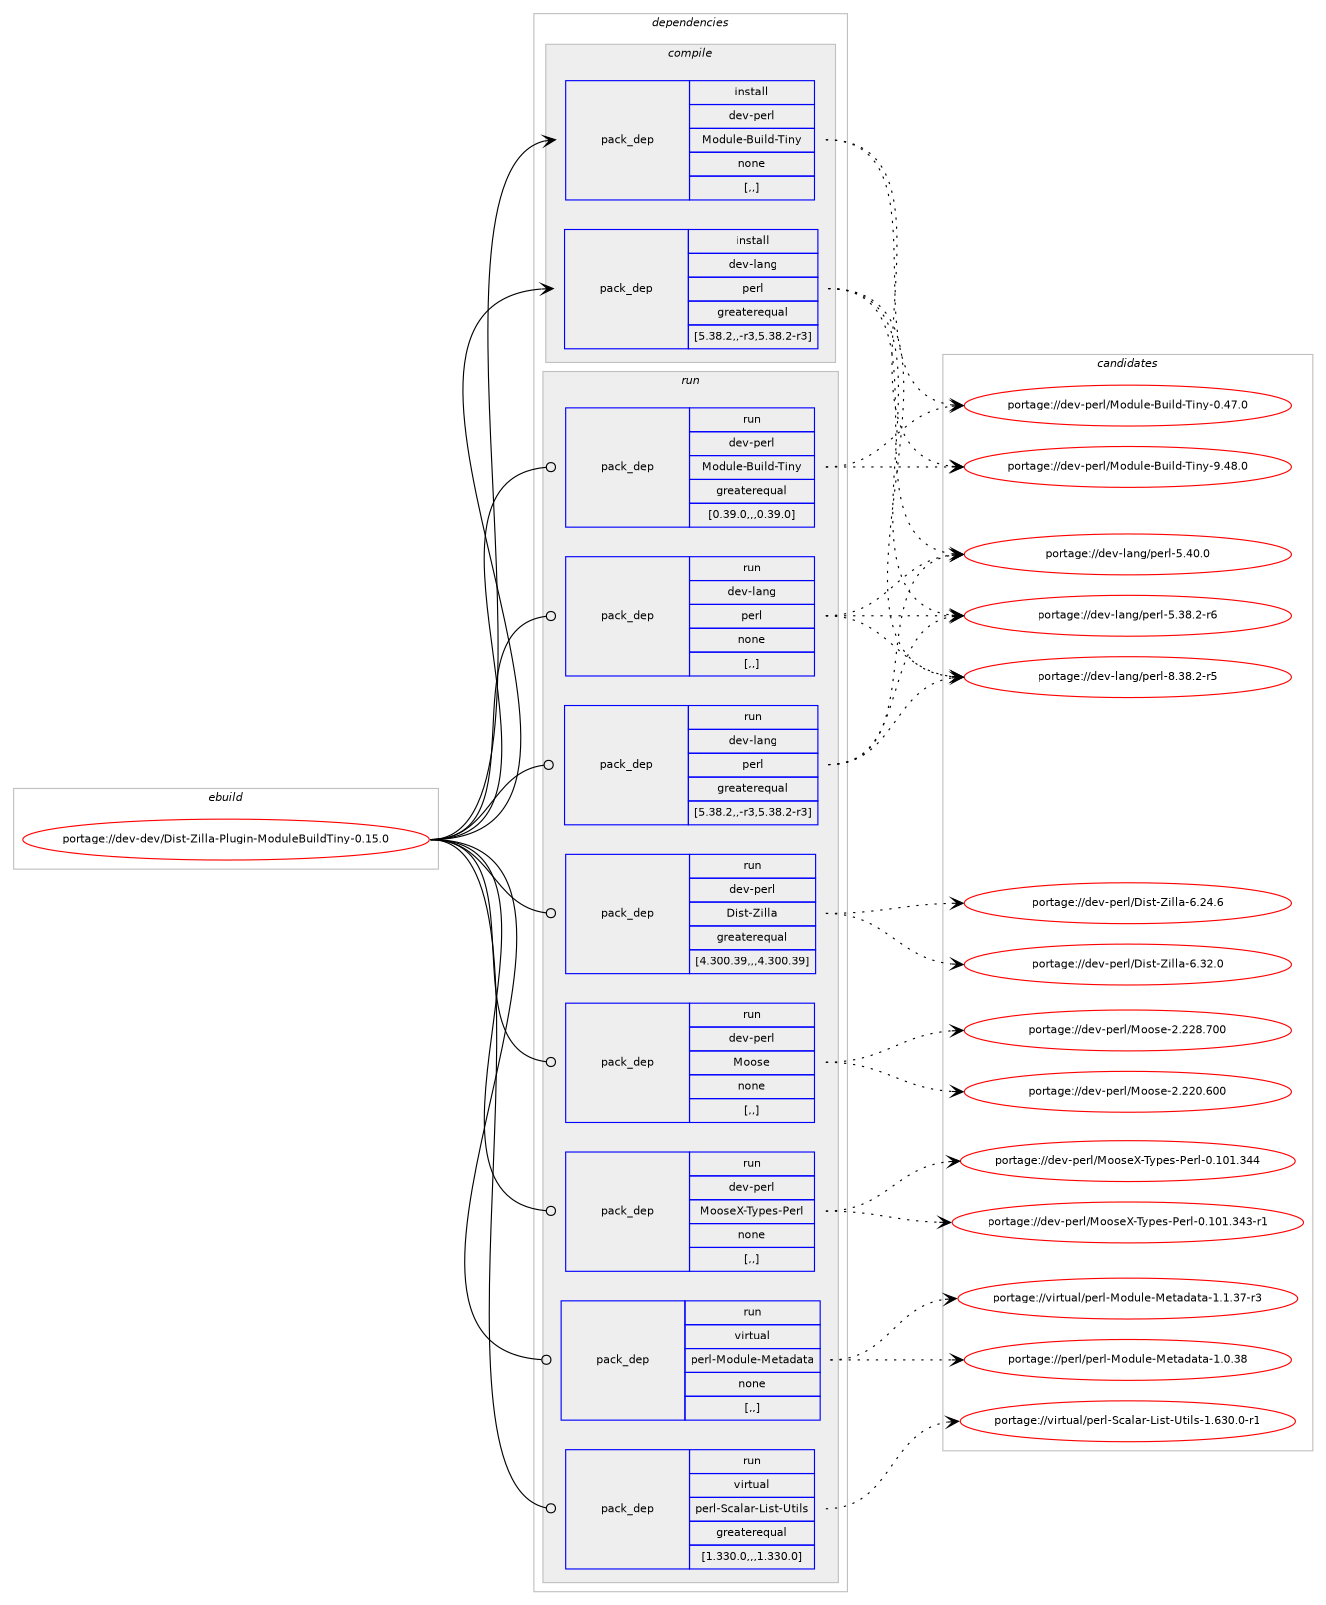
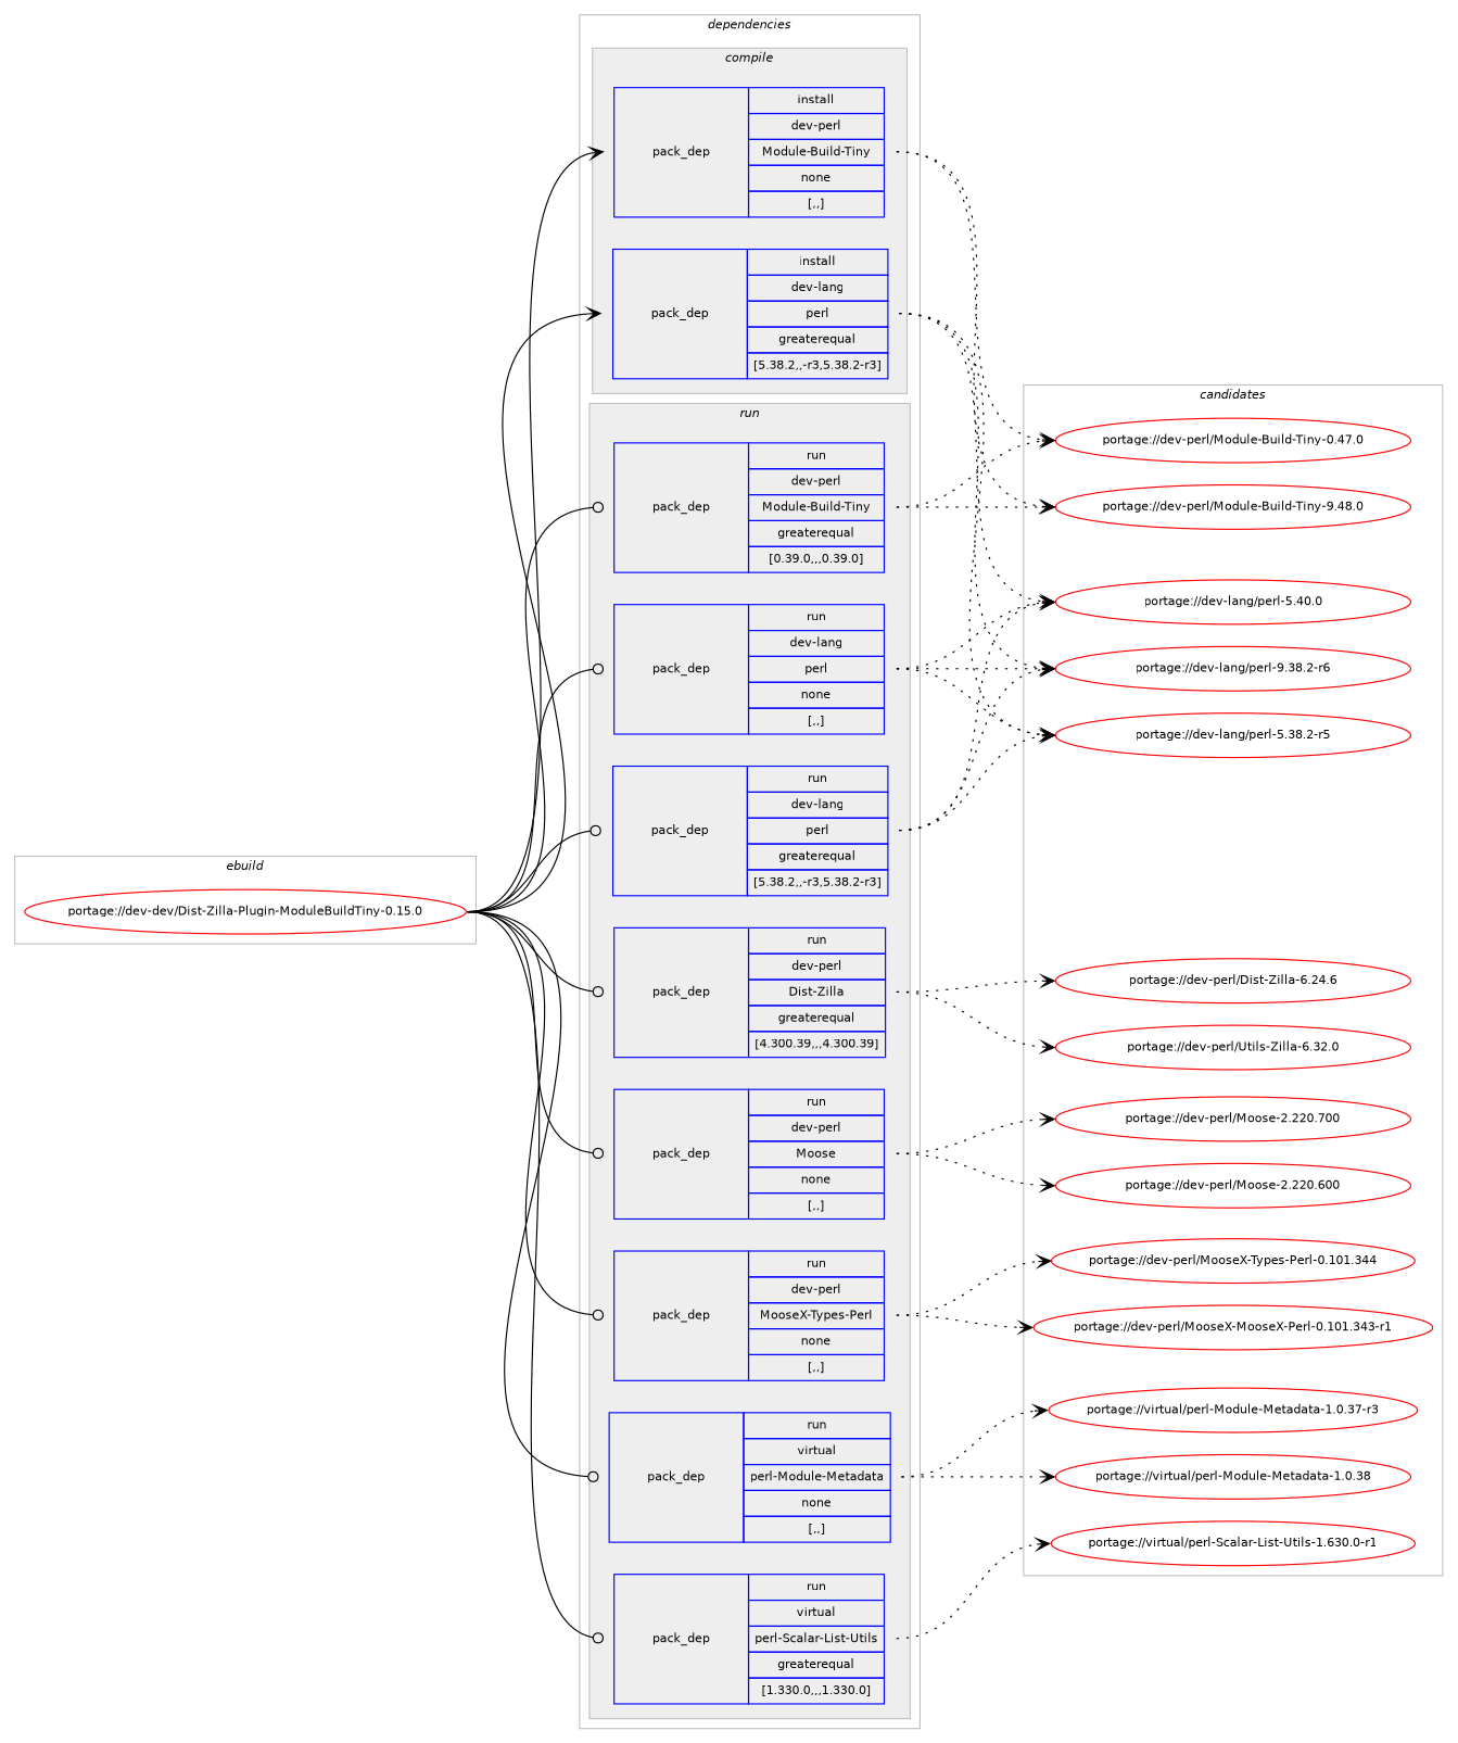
  digraph {
    compound=true
    concentrate=true
    fontname=Helvetica
    fontsize=10
    newrank=true
    rankdir=LR
    ranksep=1.5
    node [color=red fontname=Helvetica fontsize=10]
    edge [arrowhead=vee headport=w style=dotted tailport=e weight=100]
    n1 [label="portage://dev-dev/Dist-Zilla-Plugin-ModuleBuildTiny-0.15.0" width=4]
    n2 [color=blue label=<<TABLE BORDER="0" CELLBORDER="1" CELLSPACING="0" CELLPADDING="4" WIDTH="220"><TR><TD ROWSPAN="6" CELLPADDING="30">pack_dep</TD></TR><TR><TD WIDTH="110">install</TD></TR><TR><TD>dev-lang</TD></TR><TR><TD>perl</TD></TR><TR><TD>greaterequal</TD></TR><TR><TD>[5.38.2,,-r3,5.38.2-r3]</TD></TR></TABLE>> shape=none]
    n3 [color=blue label=<<TABLE BORDER="0" CELLBORDER="1" CELLSPACING="0" CELLPADDING="4" WIDTH="220"><TR><TD ROWSPAN="6" CELLPADDING="30">pack_dep</TD></TR><TR><TD WIDTH="110">install</TD></TR><TR><TD>dev-perl</TD></TR><TR><TD>Module-Build-Tiny</TD></TR><TR><TD>none</TD></TR><TR><TD>[,,]</TD></TR></TABLE>> shape=none]
    n4 [color=blue label=<<TABLE BORDER="0" CELLBORDER="1" CELLSPACING="0" CELLPADDING="4" WIDTH="220"><TR><TD ROWSPAN="6" CELLPADDING="30">pack_dep</TD></TR><TR><TD WIDTH="110">run</TD></TR><TR><TD>dev-lang</TD></TR><TR><TD>perl</TD></TR><TR><TD>greaterequal</TD></TR><TR><TD>[5.38.2,,-r3,5.38.2-r3]</TD></TR></TABLE>> shape=none]
    n5 [color=blue label=<<TABLE BORDER="0" CELLBORDER="1" CELLSPACING="0" CELLPADDING="4" WIDTH="220"><TR><TD ROWSPAN="6" CELLPADDING="30">pack_dep</TD></TR><TR><TD WIDTH="110">run</TD></TR><TR><TD>dev-lang</TD></TR><TR><TD>perl</TD></TR><TR><TD>none</TD></TR><TR><TD>[,,]</TD></TR></TABLE>> shape=none]
    n6 [color=blue label=<<TABLE BORDER="0" CELLBORDER="1" CELLSPACING="0" CELLPADDING="4" WIDTH="220"><TR><TD ROWSPAN="6" CELLPADDING="30">pack_dep</TD></TR><TR><TD WIDTH="110">run</TD></TR><TR><TD>dev-perl</TD></TR><TR><TD>Dist-Zilla</TD></TR><TR><TD>greaterequal</TD></TR><TR><TD>[4.300.39,,,4.300.39]</TD></TR></TABLE>> shape=none]
    n7 [color=blue label=<<TABLE BORDER="0" CELLBORDER="1" CELLSPACING="0" CELLPADDING="4" WIDTH="220"><TR><TD ROWSPAN="6" CELLPADDING="30">pack_dep</TD></TR><TR><TD WIDTH="110">run</TD></TR><TR><TD>dev-perl</TD></TR><TR><TD>Module-Build-Tiny</TD></TR><TR><TD>greaterequal</TD></TR><TR><TD>[0.39.0,,,0.39.0]</TD></TR></TABLE>> shape=none]
    n8 [color=blue label=<<TABLE BORDER="0" CELLBORDER="1" CELLSPACING="0" CELLPADDING="4" WIDTH="220"><TR><TD ROWSPAN="6" CELLPADDING="30">pack_dep</TD></TR><TR><TD WIDTH="110">run</TD></TR><TR><TD>dev-perl</TD></TR><TR><TD>Moose</TD></TR><TR><TD>none</TD></TR><TR><TD>[,,]</TD></TR></TABLE>> shape=none]
    n9 [color=blue label=<<TABLE BORDER="0" CELLBORDER="1" CELLSPACING="0" CELLPADDING="4" WIDTH="220"><TR><TD ROWSPAN="6" CELLPADDING="30">pack_dep</TD></TR><TR><TD WIDTH="110">run</TD></TR><TR><TD>dev-perl</TD></TR><TR><TD>MooseX-Types-Perl</TD></TR><TR><TD>none</TD></TR><TR><TD>[,,]</TD></TR></TABLE>> shape=none]
    n10 [color=blue label=<<TABLE BORDER="0" CELLBORDER="1" CELLSPACING="0" CELLPADDING="4" WIDTH="220"><TR><TD ROWSPAN="6" CELLPADDING="30">pack_dep</TD></TR><TR><TD WIDTH="110">run</TD></TR><TR><TD>virtual</TD></TR><TR><TD>perl-Module-Metadata</TD></TR><TR><TD>none</TD></TR><TR><TD>[,,]</TD></TR></TABLE>> shape=none]
    n11 [color=blue label=<<TABLE BORDER="0" CELLBORDER="1" CELLSPACING="0" CELLPADDING="4" WIDTH="220"><TR><TD ROWSPAN="6" CELLPADDING="30">pack_dep</TD></TR><TR><TD WIDTH="110">run</TD></TR><TR><TD>virtual</TD></TR><TR><TD>perl-Scalar-List-Utils</TD></TR><TR><TD>greaterequal</TD></TR><TR><TD>[1.330.0,,,1.330.0]</TD></TR></TABLE>> shape=none]
    n12 [label="portage://dev-lang/perl-5.40.0" width=4]
-   n13 [label="portage://dev-lang/perl-5.38.2-r6" width=4]
-   n14 [label="portage://dev-lang/perl-8.38.2-r5" width=4]
+   n13 [label="portage://dev-lang/perl-9.38.2-r6" width=4]
+   n14 [label="portage://dev-lang/perl-5.38.2-r5" width=4]
    n15 [label="portage://dev-perl/Module-Build-Tiny-9.48.0" width=4]
    n16 [label="portage://dev-perl/Module-Build-Tiny-0.47.0" width=4]
-   n17 [label="portage://dev-perl/Dist-Zilla-6.32.0" width=4]
+   n17 [label="portage://dev-perl/Utils-Zilla-6.32.0" width=4]
    n18 [label="portage://dev-perl/Dist-Zilla-6.24.6" width=4]
-   n19 [label="portage://dev-perl/Moose-2.228.700" width=4]
+   n19 [label="portage://dev-perl/Moose-2.220.700" width=4]
    n20 [label="portage://dev-perl/Moose-2.220.600" width=4]
    n21 [label="portage://dev-perl/MooseX-Types-Perl-0.101.344" width=4]
-   n22 [label="portage://dev-perl/MooseX-Types-Perl-0.101.343-r1" width=4]
-   n23 [label="portage://perl/perl-Module-Metadata-1.0.38" width=4]
-   n24 [label="portage://virtual/perl-Module-Metadata-1.1.37-r3" width=4]
+   n22 [label="portage://dev-perl/MooseX-MooseX-Perl-0.101.343-r1" width=4]
+   n23 [label="portage://virtual/perl-Module-Metadata-1.0.38" width=4]
+   n24 [label="portage://virtual/perl-Module-Metadata-1.0.37-r3" width=4]
    n25 [label="portage://virtual/perl-Scalar-List-Utils-1.630.0-r1" width=4]
    subgraph cluster_1 {
      color=gray
      label=<<i>ebuild</i>>
      n1
    }
    subgraph cluster_2 {
      color=gray
      label=<<i>dependencies</i>>
      subgraph cluster_3 {
        color=gray
        fillcolor="#eeeeee"
        label=<<i>compile</i>>
        style=filled
        subgraph sub_4 {
          color=gray
          fillcolor="#eeeeee"
          label=<<i>compile</i>>
          style=filled
          n2
        }
        subgraph sub_5 {
          color=gray
          fillcolor="#eeeeee"
          label=<<i>compile</i>>
          style=filled
          n3
        }
      }
      subgraph cluster_6 {
        color=gray
        fillcolor="#eeeeee"
        label=<<i>compile and run</i>>
        style=filled
      }
      subgraph cluster_7 {
        color=gray
        fillcolor="#eeeeee"
        label=<<i>run</i>>
        style=filled
        subgraph sub_8 {
          color=gray
          fillcolor="#eeeeee"
          label=<<i>run</i>>
          style=filled
          n4
        }
        subgraph sub_9 {
          color=gray
          fillcolor="#eeeeee"
          label=<<i>run</i>>
          style=filled
          n5
        }
        subgraph sub_10 {
          color=gray
          fillcolor="#eeeeee"
          label=<<i>run</i>>
          style=filled
          n6
        }
        subgraph sub_11 {
          color=gray
          fillcolor="#eeeeee"
          label=<<i>run</i>>
          style=filled
          n7
        }
        subgraph sub_12 {
          color=gray
          fillcolor="#eeeeee"
          label=<<i>run</i>>
          style=filled
          n8
        }
        subgraph sub_13 {
          color=gray
          fillcolor="#eeeeee"
          label=<<i>run</i>>
          style=filled
          n9
        }
        subgraph sub_14 {
          color=gray
          fillcolor="#eeeeee"
          label=<<i>run</i>>
          style=filled
          n10
        }
        subgraph sub_15 {
          color=gray
          fillcolor="#eeeeee"
          label=<<i>run</i>>
          style=filled
          n11
        }
      }
    }
    subgraph cluster_16 {
      color=gray
      label=<<i>candidates</i>>
      rank=same
      subgraph sub_17 {
        color=black
        label=<<i>candidates</i>>
        nodesep=1
        rank=same
        n12
        n13
        n14
      }
      subgraph sub_18 {
        color=black
        label=<<i>candidates</i>>
        nodesep=1
        rank=same
        n15
        n16
      }
      subgraph sub_19 {
        color=black
        label=<<i>candidates</i>>
        nodesep=1
        rank=same
        n12
        n13
        n14
      }
      subgraph sub_20 {
        color=black
        label=<<i>candidates</i>>
        nodesep=1
        rank=same
        n12
        n13
        n14
      }
      subgraph sub_21 {
        color=black
        label=<<i>candidates</i>>
        nodesep=1
        rank=same
        n17
        n18
      }
      subgraph sub_22 {
        color=black
        label=<<i>candidates</i>>
        nodesep=1
        rank=same
        n15
        n16
      }
      subgraph sub_23 {
        color=black
        label=<<i>candidates</i>>
        nodesep=1
        rank=same
        n19
        n20
      }
      subgraph sub_24 {
        color=black
        label=<<i>candidates</i>>
        nodesep=1
        rank=same
        n21
        n22
      }
      subgraph sub_25 {
        color=black
        label=<<i>candidates</i>>
        nodesep=1
        rank=same
        n23
        n24
      }
      subgraph sub_26 {
        color=black
        label=<<i>candidates</i>>
        nodesep=1
        rank=same
        n25
      }
    }
    n1 -> n2 [style=solid weight=20]
    n1 -> n3 [style=solid weight=20]
    n1 -> n4 [arrowhead=odot style=solid weight=20]
    n1 -> n5 [arrowhead=odot style=solid weight=20]
    n1 -> n6 [arrowhead=odot style=solid weight=20]
    n1 -> n7 [arrowhead=odot style=solid weight=20]
    n1 -> n8 [arrowhead=odot style=solid weight=20]
    n1 -> n9 [arrowhead=odot style=solid weight=20]
    n1 -> n10 [arrowhead=odot style=solid weight=20]
    n1 -> n11 [arrowhead=odot style=solid weight=20]
    n2 -> n12
    n2 -> n13
    n2 -> n14
    n3 -> n15
    n3 -> n16
    n4 -> n12
    n4 -> n13
    n4 -> n14
    n5 -> n12
    n5 -> n13
    n5 -> n14
    n6 -> n17
    n6 -> n18
    n7 -> n15
    n7 -> n16
    n8 -> n19
    n8 -> n20
    n9 -> n21
    n9 -> n22
    n10 -> n23
    n10 -> n24
    n11 -> n25
  }
